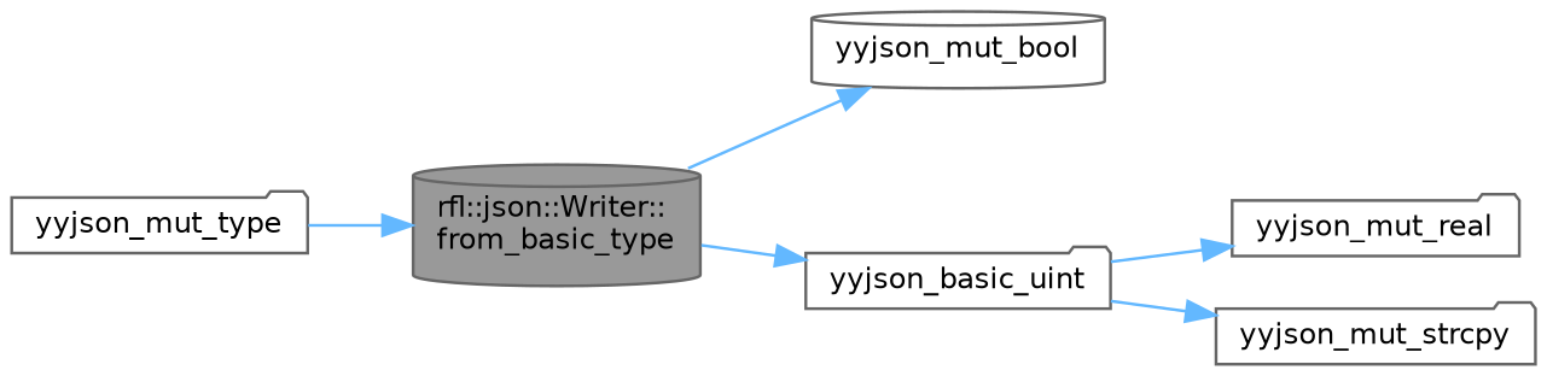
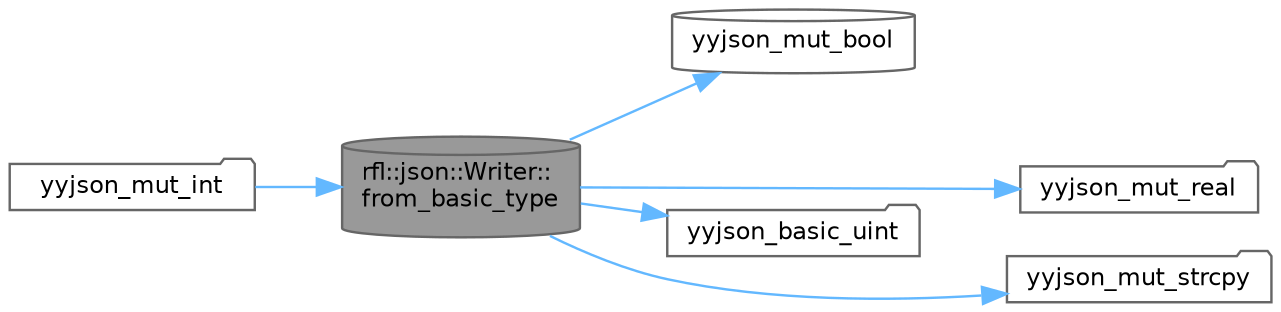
  digraph {
    rankdir=LR
    node [color=grey40 fillcolor=white fontname=Helvetica fontsize=10 shape=folder style=filled]
    edge [color=steelblue1 fontname=Helvetica fontsize=10 labelfontname=Helvetica labelfontsize=10 style=solid]
    n1 [color=gray40 fillcolor=grey60 fontcolor=black height=0.2 label="rfl::json::Writer::\lfrom_basic_type" shape=cylinder width=0.4]
    n2 [height=0.2 label=yyjson_mut_bool shape=cylinder width=0.4]
    n3 [height=0.2 label=yyjson_mut_real width=0.4]
    n4 [height=0.2 label=yyjson_mut_strcpy width=0.4]
    n5 [height=0.2 label=yyjson_basic_uint width=0.4]
-   n6 [height=0.2 label=yyjson_mut_type width=0.4]
+   n6 [height=0.2 label=yyjson_mut_int width=0.4]
    n1 -> n2
-   n5 -> n3
-   n5 -> n4
+   n1 -> n3
+   n1 -> n4
    n1 -> n5
    n6 -> n1
  }
